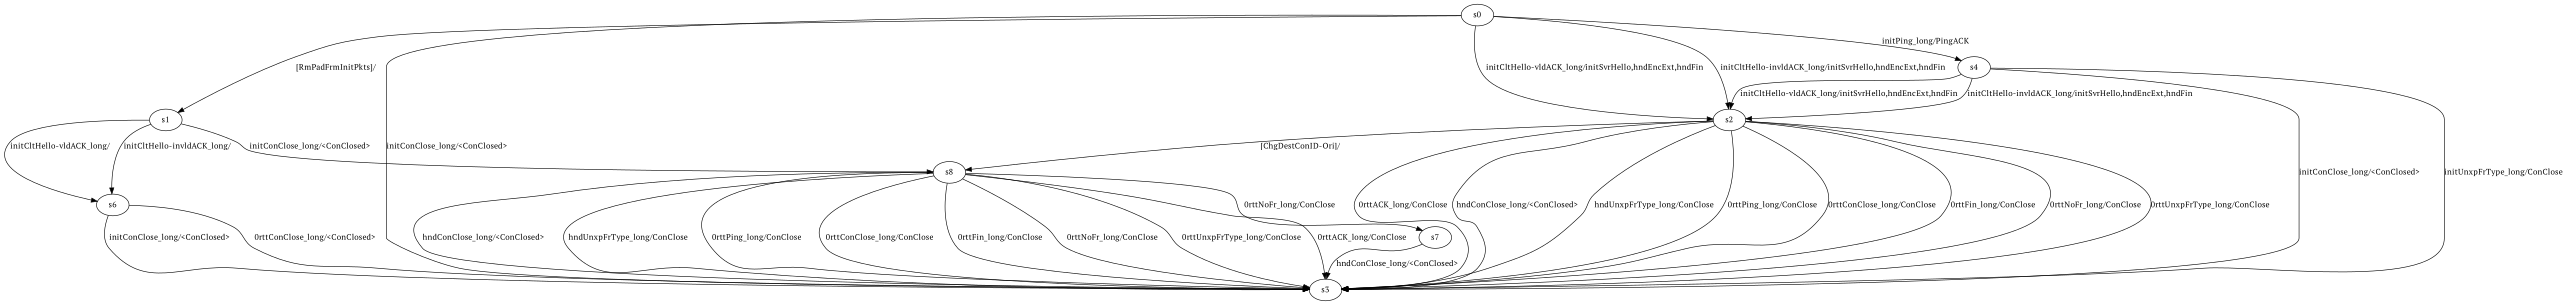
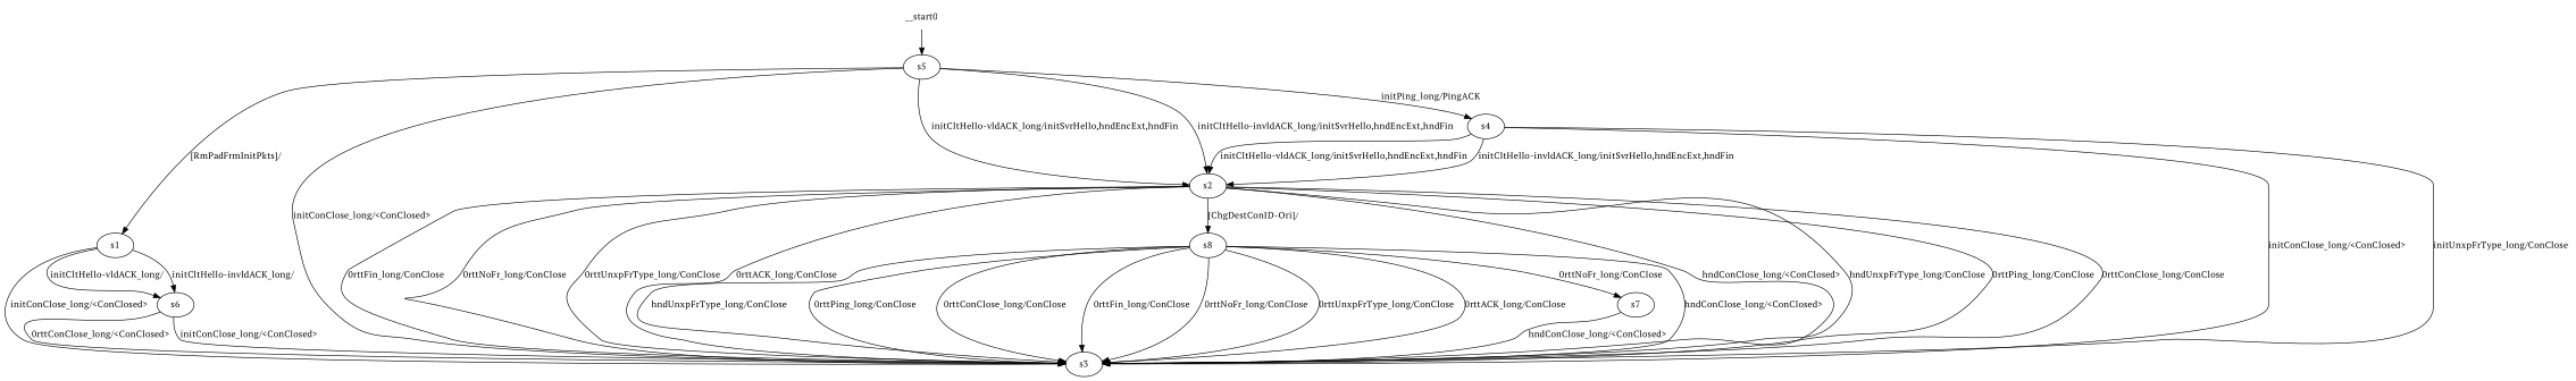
  digraph {
    fontname="PT Serif"
    node [fontname="PT Serif"]
    edge [fontname="PT Serif"]
-   n1 [label=s0]
+   n1 [label=s5]
    n2 [label=s1]
    n3 [label=s2]
    n4 [label=s3]
    n5 [label=s4]
    n6 [label=s6]
    n7 [label=s8]
    n8 [label=s7]
+   __start0 [shape=none]
    n1 -> n2 [label="[RmPadFrmInitPkts]/ "]
    n1 -> n3 [label="initCltHello-vldACK_long/initSvrHello,hndEncExt,hndFin "]
    n1 -> n3 [label="initCltHello-invldACK_long/initSvrHello,hndEncExt,hndFin "]
    n1 -> n4 [label="initConClose_long/<ConClosed> "]
    n1 -> n5 [label="initPing_long/PingACK "]
-   n2 -> n7 [label="initConClose_long/<ConClosed> "]
+   n2 -> n4 [label="initConClose_long/<ConClosed> "]
    n2 -> n6 [label="initCltHello-vldACK_long/ "]
    n2 -> n6 [label="initCltHello-invldACK_long/ "]
    n3 -> n4 [label="hndConClose_long/<ConClosed> "]
    n3 -> n4 [label="hndUnxpFrType_long/ConClose "]
    n3 -> n4 [label="0rttPing_long/ConClose "]
    n3 -> n4 [label="0rttConClose_long/ConClose "]
    n3 -> n4 [label="0rttFin_long/ConClose "]
    n3 -> n4 [label="0rttNoFr_long/ConClose "]
    n3 -> n4 [label="0rttUnxpFrType_long/ConClose "]
    n3 -> n4 [label="0rttACK_long/ConClose "]
    n3 -> n7 [label="[ChgDestConID-Ori]/ "]
    n5 -> n3 [label="initCltHello-vldACK_long/initSvrHello,hndEncExt,hndFin "]
    n5 -> n3 [label="initCltHello-invldACK_long/initSvrHello,hndEncExt,hndFin "]
    n5 -> n4 [label="initConClose_long/<ConClosed> "]
    n5 -> n4 [label="initUnxpFrType_long/ConClose "]
    n6 -> n4 [label="initConClose_long/<ConClosed> "]
    n6 -> n4 [label="0rttConClose_long/<ConClosed> "]
    n7 -> n4 [label="hndConClose_long/<ConClosed> "]
    n7 -> n4 [label="hndUnxpFrType_long/ConClose "]
    n7 -> n4 [label="0rttPing_long/ConClose "]
    n7 -> n4 [label="0rttConClose_long/ConClose "]
    n7 -> n4 [label="0rttFin_long/ConClose "]
    n7 -> n4 [label="0rttNoFr_long/ConClose "]
    n7 -> n4 [label="0rttUnxpFrType_long/ConClose "]
    n7 -> n4 [label="0rttACK_long/ConClose "]
    n7 -> n8 [label="0rttNoFr_long/ConClose "]
    n8 -> n4 [label="hndConClose_long/<ConClosed> "]
+   __start0 -> n1
  }
